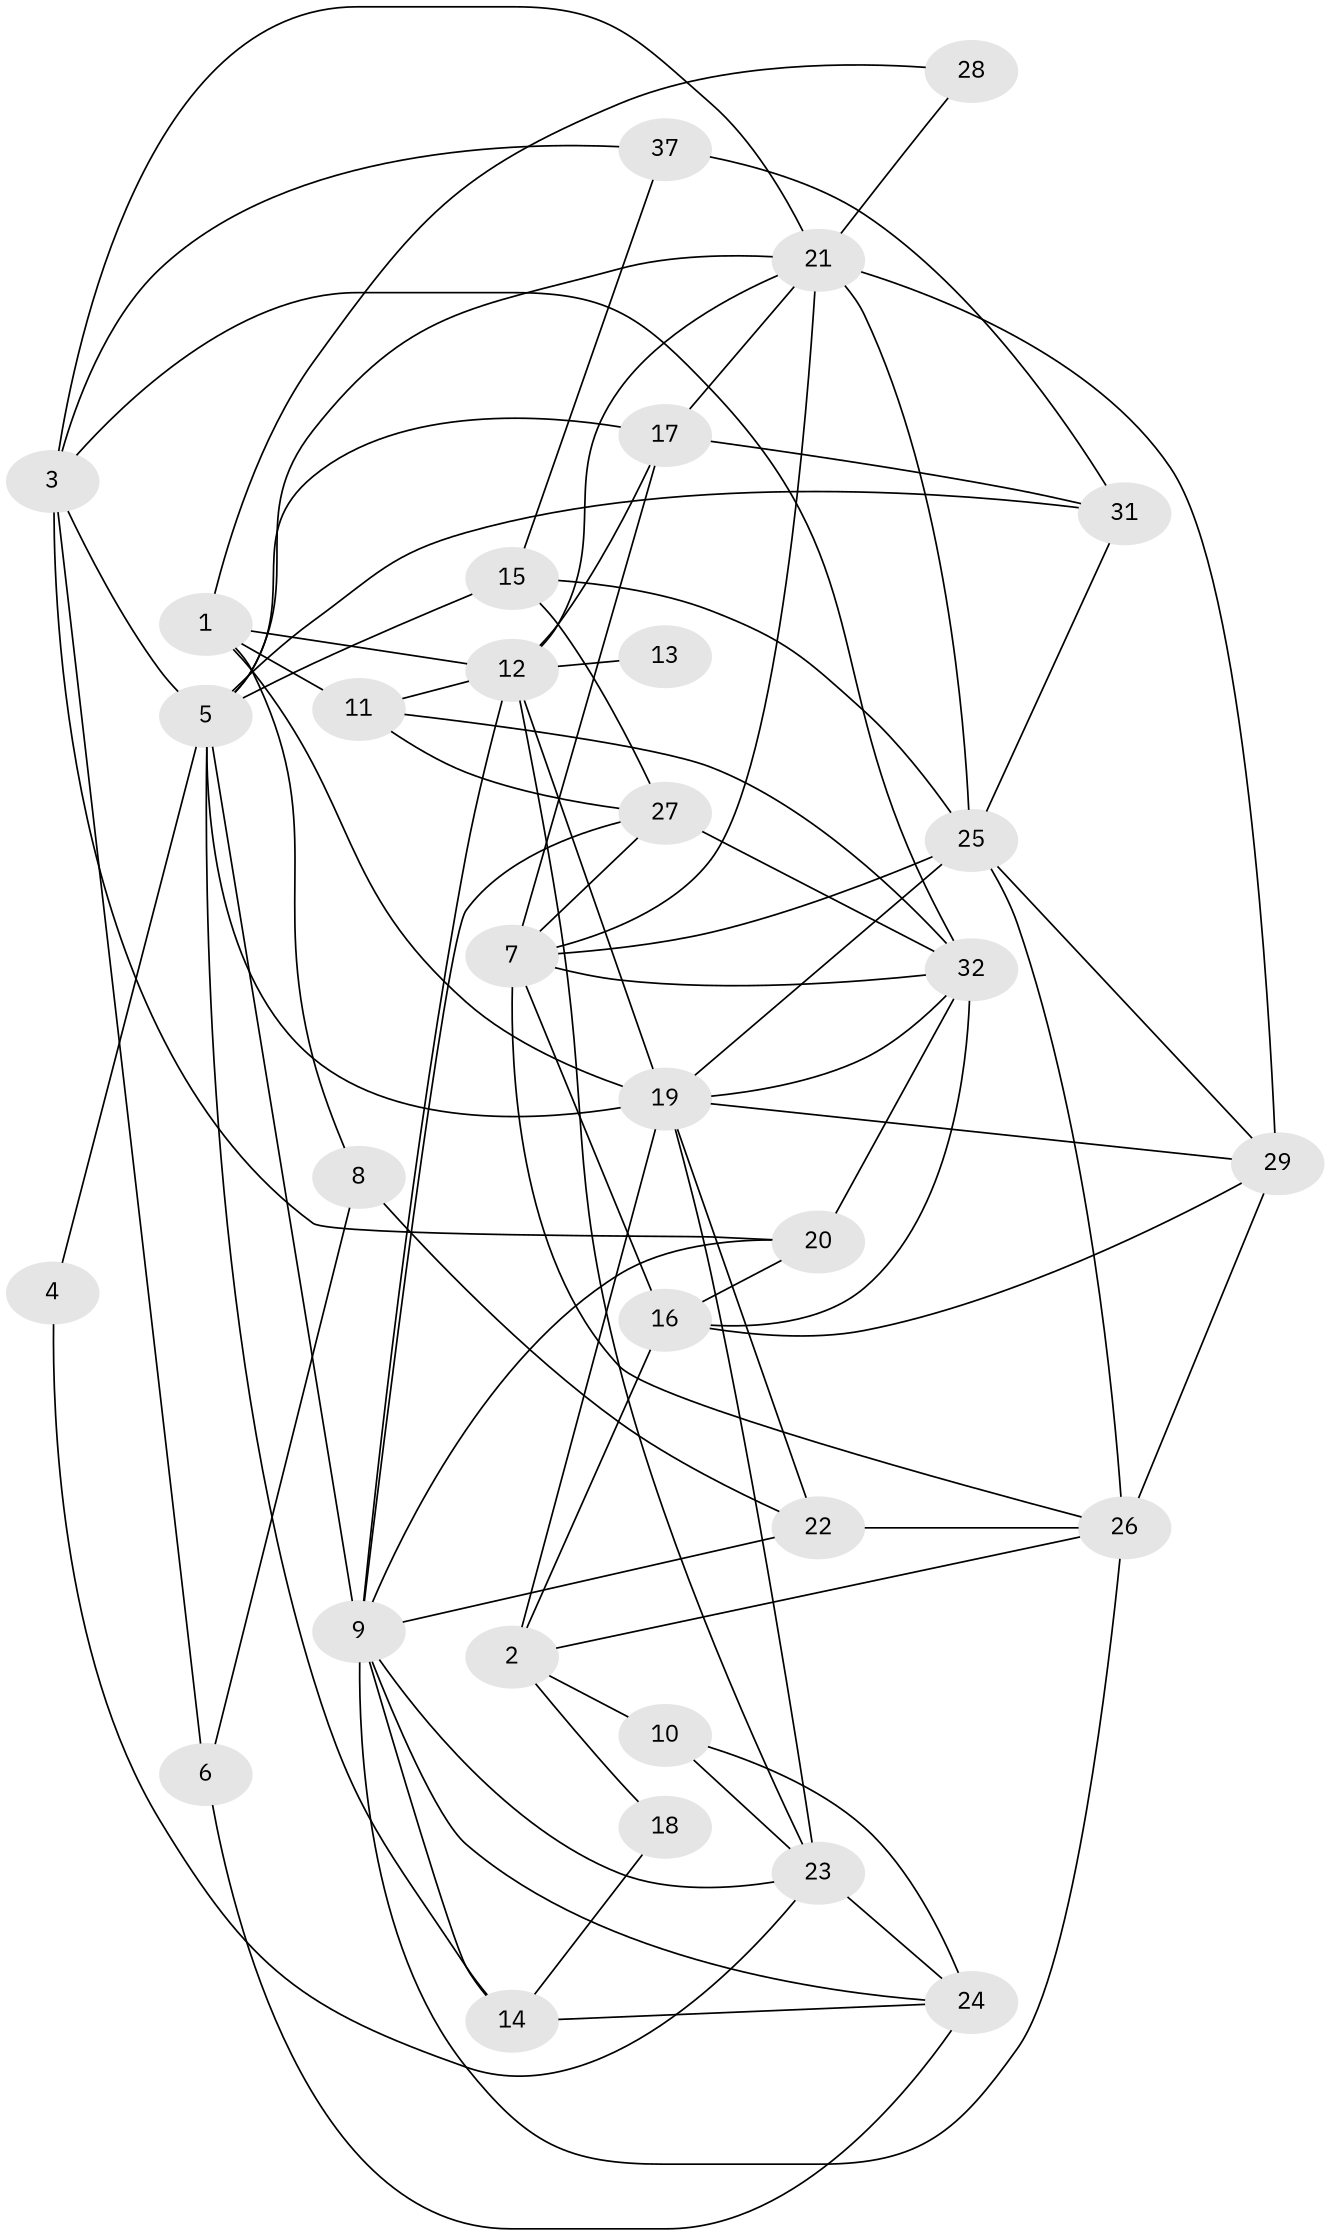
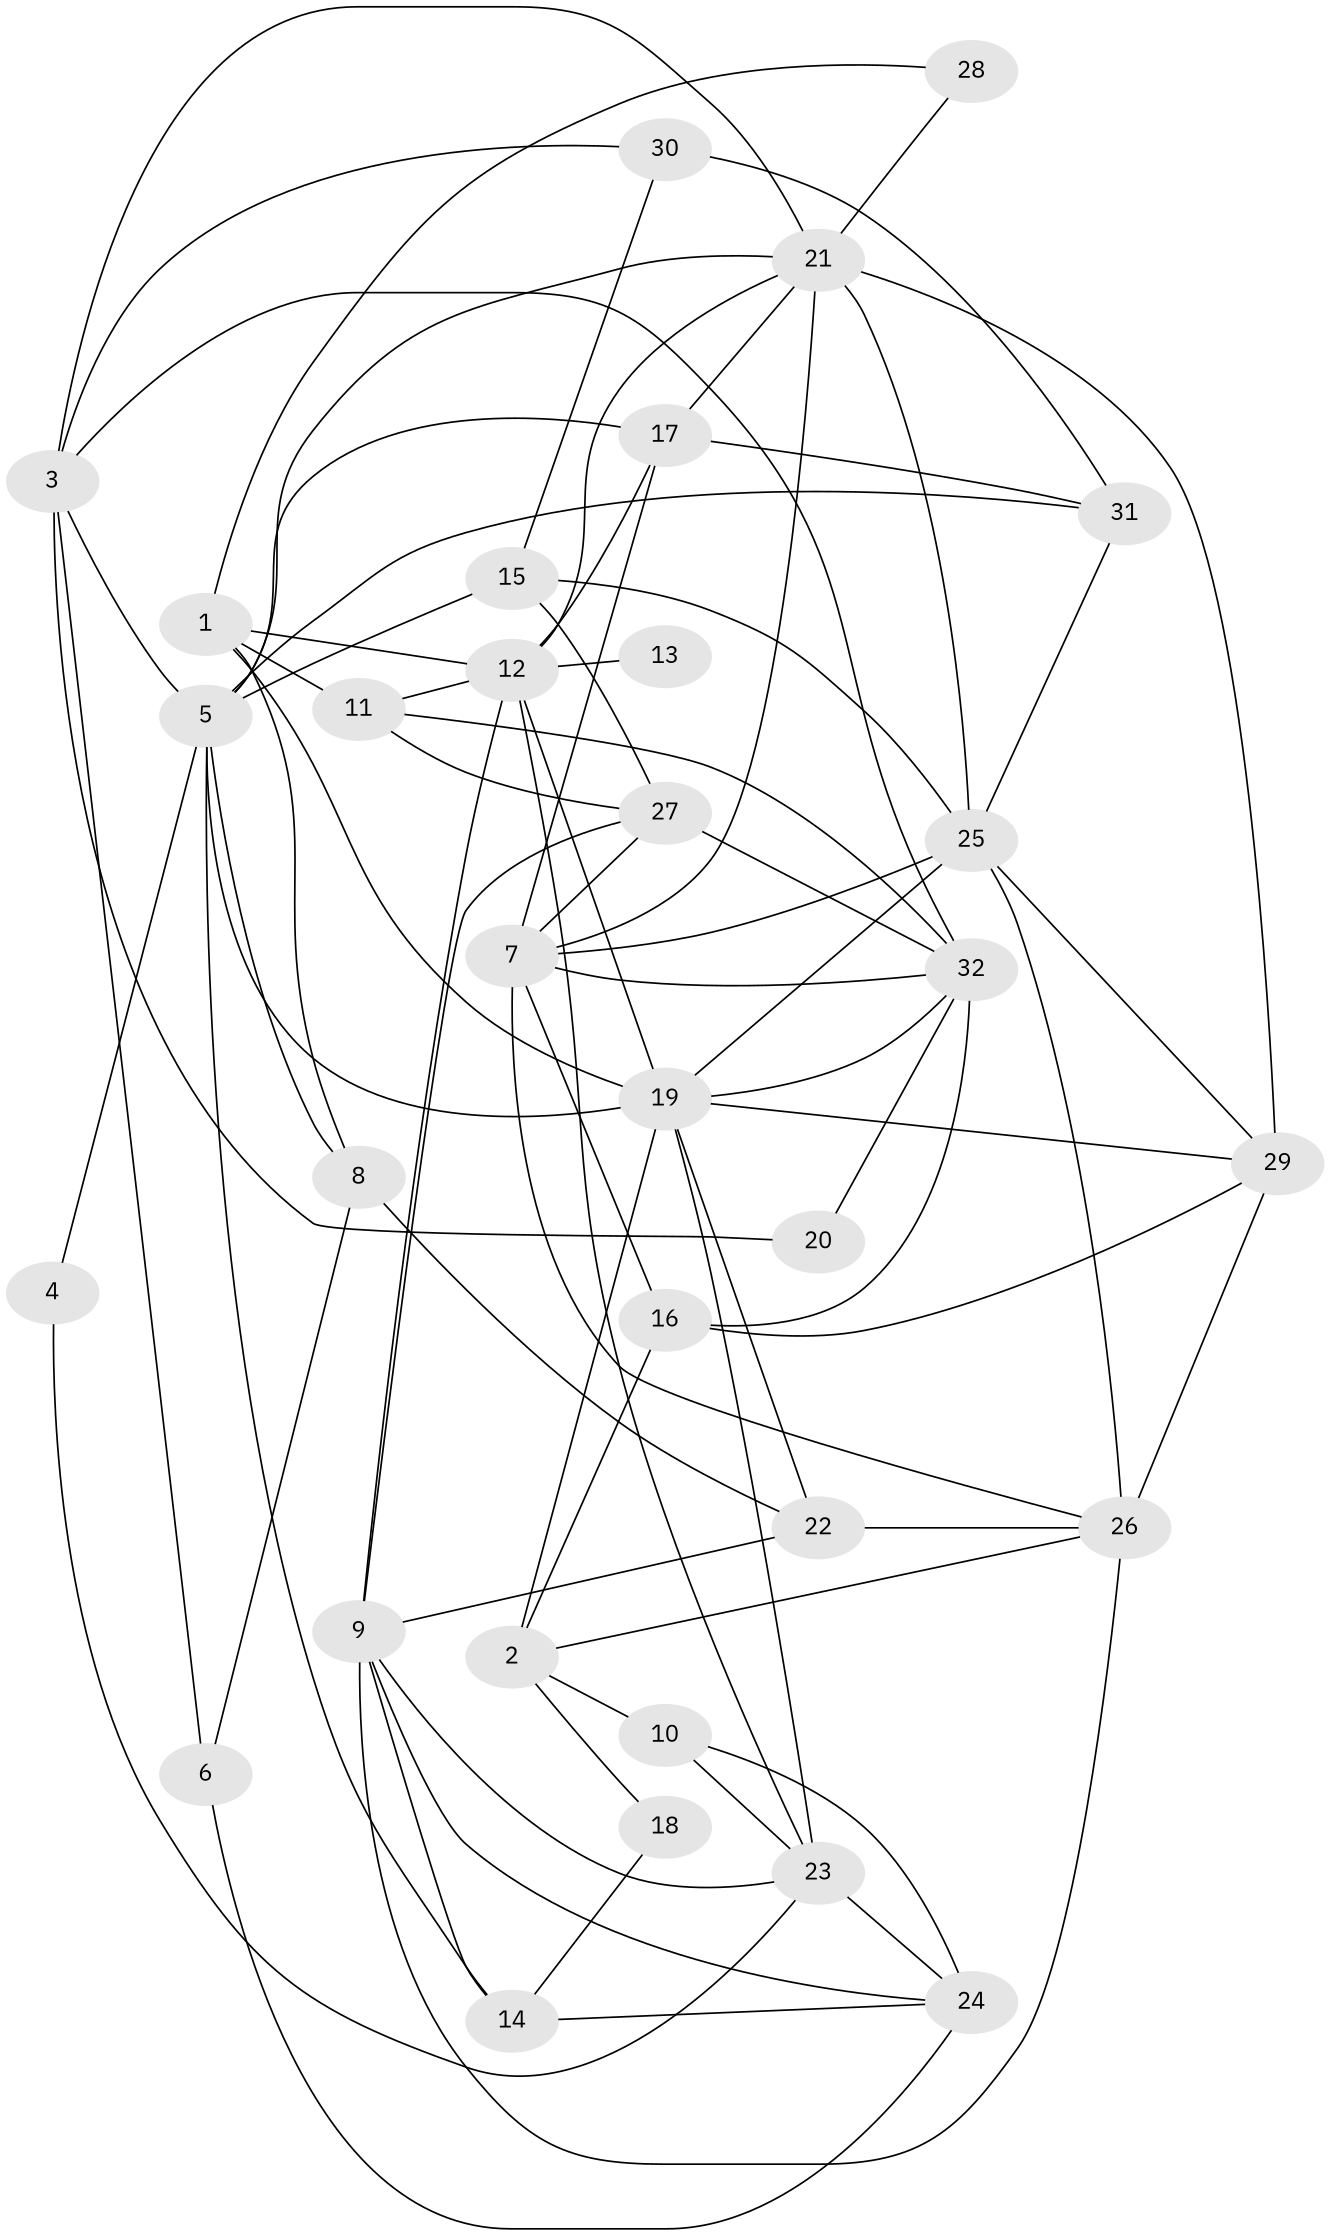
  graph {
    fontname="IBM Plex Sans"
    rankdir=LR
    node [color=gray90 fontname="IBM Plex Sans" style=filled]
    edge [fontname="IBM Plex Sans" weight=1.0]
    1
    8
    11
    12
    19
    28
    22
    32
    27
    21
    23
    17
    13
    25
    29
    2
    10
    16
    18
    26
    24
    20
    3
    5
    6
-   30 [label=37]
+   30
    9
    14
    15
    31
    4
    7
    1 -- 8
    1 -- 11
    1 -- 12
    1 -- 19
    1 -- 28
    8 -- 22
    11 -- 12
    11 -- 32
    11 -- 27
    12 -- 19
    12 -- 21
    12 -- 23
    12 -- 17
    12 -- 13 [weight=2.0]
    19 -- 22
    19 -- 32
    19 -- 23
    19 -- 25
    19 -- 29
    22 -- 26
    27 -- 32
    21 -- 28
    21 -- 25
    21 -- 29
    23 -- 24
    17 -- 21
    17 -- 31
    25 -- 29
    25 -- 26
    25 -- 31
    2 -- 19
    2 -- 10
    2 -- 16
    2 -- 18
    2 -- 26
    10 -- 23
    10 -- 24
    16 -- 32
    16 -- 29
-   16 -- 20
    26 -- 29
    20 -- 32
    3 -- 32
    3 -- 21
    3 -- 20
    3 -- 5
    3 -- 6
    3 -- 30
    5 -- 19
    5 -- 21
    5 -- 17
-   5 -- 9
+   5 -- 8
    5 -- 14
    5 -- 15
    5 -- 31 [weight=2.0]
    6 -- 8
    6 -- 24 [weight=2.0]
    30 -- 31
    9 -- 12
    9 -- 22
    9 -- 27
    9 -- 23
    9 -- 26 [weight=2.0]
    9 -- 24
-   9 -- 20
    9 -- 14
    14 -- 18
    14 -- 24
    15 -- 27
    15 -- 25
    15 -- 30
    4 -- 23
    4 -- 5
    7 -- 32
    7 -- 27
    7 -- 21
    7 -- 17
    7 -- 25
    7 -- 16
    7 -- 26
  }
